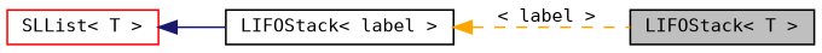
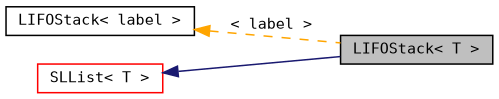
  digraph {
    fontname="DejaVu Sans Mono"
    rankdir=LR
    node [color=black fontname="DejaVu Sans Mono" fontsize=10 shape=record]
    edge [dir=back fontname="DejaVu Sans Mono" fontsize=10 labelfontname=Helvetica labelfontsize=10]
    n1 [fillcolor=grey75 fontcolor=black height=0.2 label="LIFOStack\< T \>" style=filled width=0.4]
    n2 [height=0.2 label="LIFOStack\< label \>" width=0.4]
    n3 [color=red height=0.2 label="SLList\< T \>" width=0.4]
    n2 -> n1 [color=orange label=" \< label \>" style=dashed]
-   n3 -> n2 [color=midnightblue style=solid]
+   n3 -> n1 [color=midnightblue style=solid]
  }
